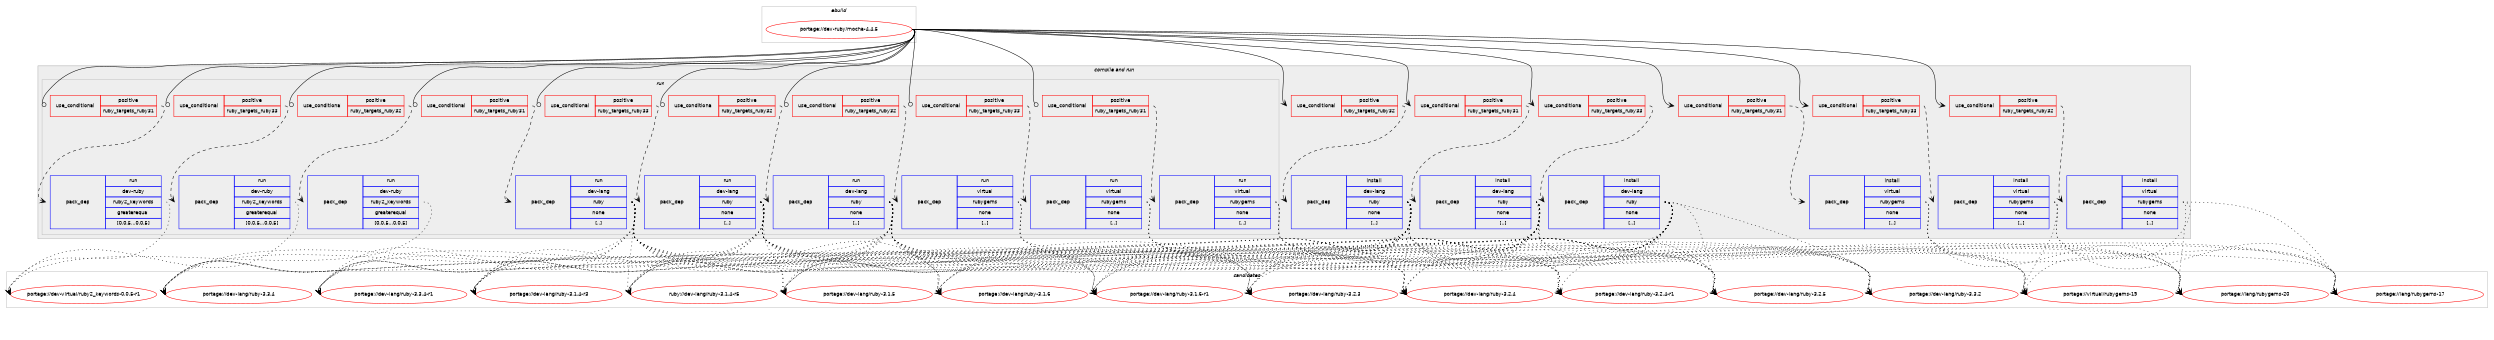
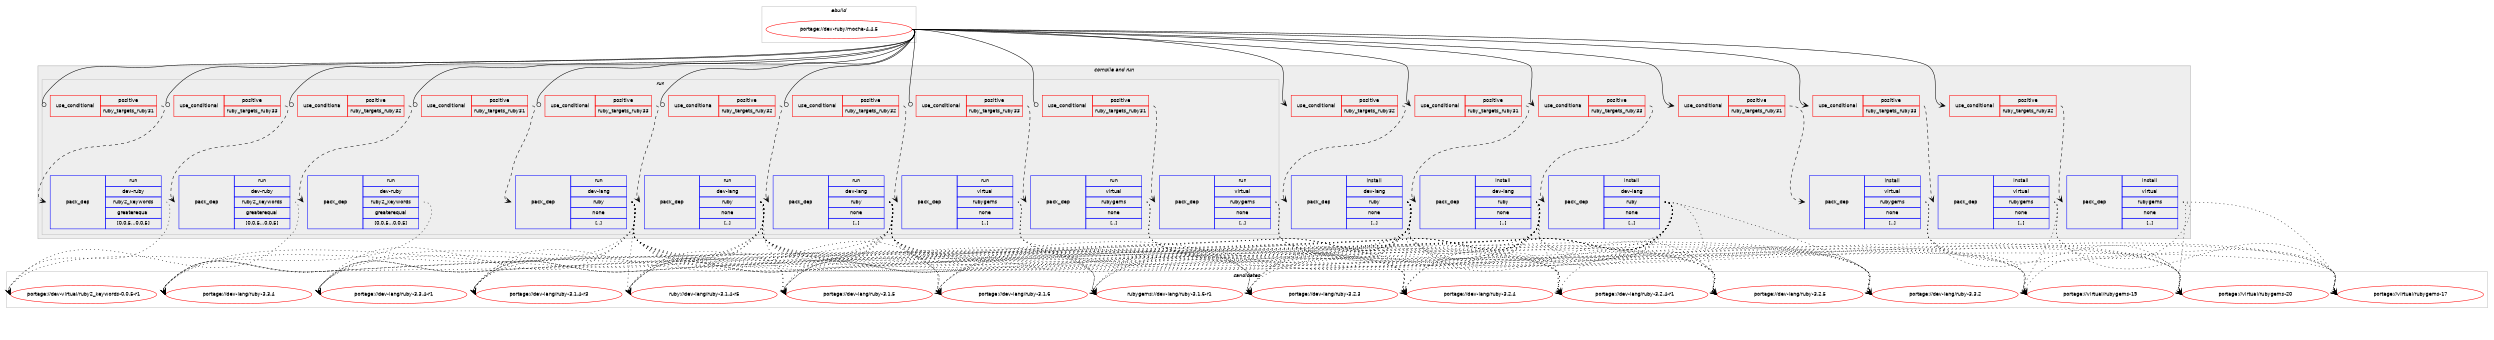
  digraph {
    compound=true
    concentrate=true
    fontname=Helvetica
    fontsize=10
    newrank=true
    rankdir=TB
    ranksep=1.5
    node [color=red fontname=Helvetica fontsize=10 shape=none]
    edge [arrowhead=vee headport=w style=dotted tailport=e weight=100]
    n1 [label="portage://dev-ruby/mocha-4.4.5" width=4 shape=""]
    n2 [color=blue label=<<TABLE BORDER="0" CELLBORDER="1" CELLSPACING="0" CELLPADDING="4" WIDTH="220"><TR><TD ROWSPAN="6" CELLPADDING="30">pack_dep</TD></TR><TR><TD WIDTH="110">install</TD></TR><TR><TD>dev-lang</TD></TR><TR><TD>ruby</TD></TR><TR><TD>none</TD></TR><TR><TD>[,,]</TD></TR></TABLE>>]
    n3 [label=<<TABLE BORDER="0" CELLBORDER="1" CELLSPACING="0" CELLPADDING="4"><TR><TD ROWSPAN="3" CELLPADDING="10">use_conditional</TD></TR><TR><TD>positive</TD></TR><TR><TD>ruby_targets_ruby31</TD></TR></TABLE>>]
    n4 [color=blue label=<<TABLE BORDER="0" CELLBORDER="1" CELLSPACING="0" CELLPADDING="4" WIDTH="220"><TR><TD ROWSPAN="6" CELLPADDING="30">pack_dep</TD></TR><TR><TD WIDTH="110">install</TD></TR><TR><TD>virtual</TD></TR><TR><TD>rubygems</TD></TR><TR><TD>none</TD></TR><TR><TD>[,,]</TD></TR></TABLE>>]
    n5 [label=<<TABLE BORDER="0" CELLBORDER="1" CELLSPACING="0" CELLPADDING="4"><TR><TD ROWSPAN="3" CELLPADDING="10">use_conditional</TD></TR><TR><TD>positive</TD></TR><TR><TD>ruby_targets_ruby31</TD></TR></TABLE>>]
    n6 [color=blue label=<<TABLE BORDER="0" CELLBORDER="1" CELLSPACING="0" CELLPADDING="4" WIDTH="220"><TR><TD ROWSPAN="6" CELLPADDING="30">pack_dep</TD></TR><TR><TD WIDTH="110">install</TD></TR><TR><TD>dev-lang</TD></TR><TR><TD>ruby</TD></TR><TR><TD>none</TD></TR><TR><TD>[,,]</TD></TR></TABLE>>]
    n7 [label=<<TABLE BORDER="0" CELLBORDER="1" CELLSPACING="0" CELLPADDING="4"><TR><TD ROWSPAN="3" CELLPADDING="10">use_conditional</TD></TR><TR><TD>positive</TD></TR><TR><TD>ruby_targets_ruby32</TD></TR></TABLE>>]
    n8 [color=blue label=<<TABLE BORDER="0" CELLBORDER="1" CELLSPACING="0" CELLPADDING="4" WIDTH="220"><TR><TD ROWSPAN="6" CELLPADDING="30">pack_dep</TD></TR><TR><TD WIDTH="110">install</TD></TR><TR><TD>virtual</TD></TR><TR><TD>rubygems</TD></TR><TR><TD>none</TD></TR><TR><TD>[,,]</TD></TR></TABLE>>]
    n9 [label=<<TABLE BORDER="0" CELLBORDER="1" CELLSPACING="0" CELLPADDING="4"><TR><TD ROWSPAN="3" CELLPADDING="10">use_conditional</TD></TR><TR><TD>positive</TD></TR><TR><TD>ruby_targets_ruby32</TD></TR></TABLE>>]
    n10 [color=blue label=<<TABLE BORDER="0" CELLBORDER="1" CELLSPACING="0" CELLPADDING="4" WIDTH="220"><TR><TD ROWSPAN="6" CELLPADDING="30">pack_dep</TD></TR><TR><TD WIDTH="110">install</TD></TR><TR><TD>dev-lang</TD></TR><TR><TD>ruby</TD></TR><TR><TD>none</TD></TR><TR><TD>[,,]</TD></TR></TABLE>>]
    n11 [label=<<TABLE BORDER="0" CELLBORDER="1" CELLSPACING="0" CELLPADDING="4"><TR><TD ROWSPAN="3" CELLPADDING="10">use_conditional</TD></TR><TR><TD>positive</TD></TR><TR><TD>ruby_targets_ruby33</TD></TR></TABLE>>]
    n12 [color=blue label=<<TABLE BORDER="0" CELLBORDER="1" CELLSPACING="0" CELLPADDING="4" WIDTH="220"><TR><TD ROWSPAN="6" CELLPADDING="30">pack_dep</TD></TR><TR><TD WIDTH="110">install</TD></TR><TR><TD>virtual</TD></TR><TR><TD>rubygems</TD></TR><TR><TD>none</TD></TR><TR><TD>[,,]</TD></TR></TABLE>>]
    n13 [label=<<TABLE BORDER="0" CELLBORDER="1" CELLSPACING="0" CELLPADDING="4"><TR><TD ROWSPAN="3" CELLPADDING="10">use_conditional</TD></TR><TR><TD>positive</TD></TR><TR><TD>ruby_targets_ruby33</TD></TR></TABLE>>]
    n14 [color=blue label=<<TABLE BORDER="0" CELLBORDER="1" CELLSPACING="0" CELLPADDING="4" WIDTH="220"><TR><TD ROWSPAN="6" CELLPADDING="30">pack_dep</TD></TR><TR><TD WIDTH="110">run</TD></TR><TR><TD>dev-lang</TD></TR><TR><TD>ruby</TD></TR><TR><TD>none</TD></TR><TR><TD>[,,]</TD></TR></TABLE>>]
    n15 [label=<<TABLE BORDER="0" CELLBORDER="1" CELLSPACING="0" CELLPADDING="4"><TR><TD ROWSPAN="3" CELLPADDING="10">use_conditional</TD></TR><TR><TD>positive</TD></TR><TR><TD>ruby_targets_ruby31</TD></TR></TABLE>>]
    n16 [color=blue label=<<TABLE BORDER="0" CELLBORDER="1" CELLSPACING="0" CELLPADDING="4" WIDTH="220"><TR><TD ROWSPAN="6" CELLPADDING="30">pack_dep</TD></TR><TR><TD WIDTH="110">run</TD></TR><TR><TD>dev-ruby</TD></TR><TR><TD>ruby2_keywords</TD></TR><TR><TD>greaterequal</TD></TR><TR><TD>[0.0.5,,,0.0.5]</TD></TR></TABLE>>]
    n17 [label=<<TABLE BORDER="0" CELLBORDER="1" CELLSPACING="0" CELLPADDING="4"><TR><TD ROWSPAN="3" CELLPADDING="10">use_conditional</TD></TR><TR><TD>positive</TD></TR><TR><TD>ruby_targets_ruby31</TD></TR></TABLE>>]
    n18 [color=blue label=<<TABLE BORDER="0" CELLBORDER="1" CELLSPACING="0" CELLPADDING="4" WIDTH="220"><TR><TD ROWSPAN="6" CELLPADDING="30">pack_dep</TD></TR><TR><TD WIDTH="110">run</TD></TR><TR><TD>virtual</TD></TR><TR><TD>rubygems</TD></TR><TR><TD>none</TD></TR><TR><TD>[,,]</TD></TR></TABLE>>]
    n19 [label=<<TABLE BORDER="0" CELLBORDER="1" CELLSPACING="0" CELLPADDING="4"><TR><TD ROWSPAN="3" CELLPADDING="10">use_conditional</TD></TR><TR><TD>positive</TD></TR><TR><TD>ruby_targets_ruby32</TD></TR></TABLE>>]
    n20 [color=blue label=<<TABLE BORDER="0" CELLBORDER="1" CELLSPACING="0" CELLPADDING="4" WIDTH="220"><TR><TD ROWSPAN="6" CELLPADDING="30">pack_dep</TD></TR><TR><TD WIDTH="110">run</TD></TR><TR><TD>virtual</TD></TR><TR><TD>rubygems</TD></TR><TR><TD>none</TD></TR><TR><TD>[,,]</TD></TR></TABLE>>]
    n21 [label=<<TABLE BORDER="0" CELLBORDER="1" CELLSPACING="0" CELLPADDING="4"><TR><TD ROWSPAN="3" CELLPADDING="10">use_conditional</TD></TR><TR><TD>positive</TD></TR><TR><TD>ruby_targets_ruby31</TD></TR></TABLE>>]
    n22 [color=blue label=<<TABLE BORDER="0" CELLBORDER="1" CELLSPACING="0" CELLPADDING="4" WIDTH="220"><TR><TD ROWSPAN="6" CELLPADDING="30">pack_dep</TD></TR><TR><TD WIDTH="110">run</TD></TR><TR><TD>dev-lang</TD></TR><TR><TD>ruby</TD></TR><TR><TD>none</TD></TR><TR><TD>[,,]</TD></TR></TABLE>>]
    n23 [label=<<TABLE BORDER="0" CELLBORDER="1" CELLSPACING="0" CELLPADDING="4"><TR><TD ROWSPAN="3" CELLPADDING="10">use_conditional</TD></TR><TR><TD>positive</TD></TR><TR><TD>ruby_targets_ruby32</TD></TR></TABLE>>]
    n24 [color=blue label=<<TABLE BORDER="0" CELLBORDER="1" CELLSPACING="0" CELLPADDING="4" WIDTH="220"><TR><TD ROWSPAN="6" CELLPADDING="30">pack_dep</TD></TR><TR><TD WIDTH="110">run</TD></TR><TR><TD>dev-ruby</TD></TR><TR><TD>ruby2_keywords</TD></TR><TR><TD>greaterequal</TD></TR><TR><TD>[0.0.5,,,0.0.5]</TD></TR></TABLE>>]
    n25 [label=<<TABLE BORDER="0" CELLBORDER="1" CELLSPACING="0" CELLPADDING="4"><TR><TD ROWSPAN="3" CELLPADDING="10">use_conditional</TD></TR><TR><TD>positive</TD></TR><TR><TD>ruby_targets_ruby32</TD></TR></TABLE>>]
    n26 [color=blue label=<<TABLE BORDER="0" CELLBORDER="1" CELLSPACING="0" CELLPADDING="4" WIDTH="220"><TR><TD ROWSPAN="6" CELLPADDING="30">pack_dep</TD></TR><TR><TD WIDTH="110">run</TD></TR><TR><TD>dev-lang</TD></TR><TR><TD>ruby</TD></TR><TR><TD>none</TD></TR><TR><TD>[,,]</TD></TR></TABLE>>]
    n27 [label=<<TABLE BORDER="0" CELLBORDER="1" CELLSPACING="0" CELLPADDING="4"><TR><TD ROWSPAN="3" CELLPADDING="10">use_conditional</TD></TR><TR><TD>positive</TD></TR><TR><TD>ruby_targets_ruby33</TD></TR></TABLE>>]
    n28 [color=blue label=<<TABLE BORDER="0" CELLBORDER="1" CELLSPACING="0" CELLPADDING="4" WIDTH="220"><TR><TD ROWSPAN="6" CELLPADDING="30">pack_dep</TD></TR><TR><TD WIDTH="110">run</TD></TR><TR><TD>dev-ruby</TD></TR><TR><TD>ruby2_keywords</TD></TR><TR><TD>greaterequal</TD></TR><TR><TD>[0.0.5,,,0.0.5]</TD></TR></TABLE>>]
    n29 [label=<<TABLE BORDER="0" CELLBORDER="1" CELLSPACING="0" CELLPADDING="4"><TR><TD ROWSPAN="3" CELLPADDING="10">use_conditional</TD></TR><TR><TD>positive</TD></TR><TR><TD>ruby_targets_ruby33</TD></TR></TABLE>>]
    n30 [color=blue label=<<TABLE BORDER="0" CELLBORDER="1" CELLSPACING="0" CELLPADDING="4" WIDTH="220"><TR><TD ROWSPAN="6" CELLPADDING="30">pack_dep</TD></TR><TR><TD WIDTH="110">run</TD></TR><TR><TD>virtual</TD></TR><TR><TD>rubygems</TD></TR><TR><TD>none</TD></TR><TR><TD>[,,]</TD></TR></TABLE>>]
    n31 [label=<<TABLE BORDER="0" CELLBORDER="1" CELLSPACING="0" CELLPADDING="4"><TR><TD ROWSPAN="3" CELLPADDING="10">use_conditional</TD></TR><TR><TD>positive</TD></TR><TR><TD>ruby_targets_ruby33</TD></TR></TABLE>>]
    n32 [label="portage://dev-lang/ruby-3.3.4-r1" width=4 shape=""]
    n33 [label="portage://dev-lang/ruby-3.3.4" width=4 shape=""]
    n34 [label="portage://dev-lang/ruby-3.3.2" width=4 shape=""]
    n35 [label="portage://dev-lang/ruby-3.2.5" width=4 shape=""]
    n36 [label="portage://dev-lang/ruby-3.2.4-r1" width=4 shape=""]
    n37 [label="portage://dev-lang/ruby-3.2.4" width=4 shape=""]
    n38 [label="portage://dev-lang/ruby-3.2.3" width=4 shape=""]
-   n39 [label="portage://dev-lang/ruby-3.1.6-r1" width=4 shape=""]
+   n39 [label="rubygems://dev-lang/ruby-3.1.6-r1" width=4 shape=""]
    n40 [label="portage://dev-lang/ruby-3.1.6" width=4 shape=""]
    n41 [label="portage://dev-lang/ruby-3.1.5" width=4 shape=""]
    n42 [label="ruby://dev-lang/ruby-3.1.4-r5" width=4 shape=""]
    n43 [label="portage://dev-lang/ruby-3.1.4-r3" width=4 shape=""]
-   n44 [label="portage://lang/rubygems-20" width=4 shape=""]
+   n44 [label="portage://virtual/rubygems-20" width=4 shape=""]
    n45 [label="portage://virtual/rubygems-19" width=4 shape=""]
-   n46 [label="portage://lang/rubygems-17" width=4 shape=""]
+   n46 [label="portage://virtual/rubygems-17" width=4 shape=""]
    n47 [label="portage://dev-virtual/ruby2_keywords-0.0.5-r1" width=4 shape=""]
    subgraph cluster_1 {
      color=gray
      label=<<i>ebuild</i>>
      n1
    }
    subgraph cluster_2 {
      color=gray
      label=<<i>dependencies</i>>
      subgraph cluster_3 {
        color=gray
        fillcolor="#eeeeee"
        label=<<i>compile</i>>
        style=filled
        subgraph sub_4 {
          color=gray
          fillcolor="#eeeeee"
          label=<<i>compile</i>>
          style=filled
          n3
          subgraph sub_5 {
            color=gray
            fillcolor="#eeeeee"
            label=<<i>compile</i>>
            style=filled
            n2
          }
        }
        subgraph sub_6 {
          color=gray
          fillcolor="#eeeeee"
          label=<<i>compile</i>>
          style=filled
          n5
          subgraph sub_7 {
            color=gray
            fillcolor="#eeeeee"
            label=<<i>compile</i>>
            style=filled
            n4
          }
        }
        subgraph sub_8 {
          color=gray
          fillcolor="#eeeeee"
          label=<<i>compile</i>>
          style=filled
          n7
          subgraph sub_9 {
            color=gray
            fillcolor="#eeeeee"
            label=<<i>compile</i>>
            style=filled
            n6
          }
        }
        subgraph sub_10 {
          color=gray
          fillcolor="#eeeeee"
          label=<<i>compile</i>>
          style=filled
          n9
          subgraph sub_11 {
            color=gray
            fillcolor="#eeeeee"
            label=<<i>compile</i>>
            style=filled
            n8
          }
        }
        subgraph sub_12 {
          color=gray
          fillcolor="#eeeeee"
          label=<<i>compile</i>>
          style=filled
          n11
          subgraph sub_13 {
            color=gray
            fillcolor="#eeeeee"
            label=<<i>compile</i>>
            style=filled
            n10
          }
        }
        subgraph sub_14 {
          color=gray
          fillcolor="#eeeeee"
          label=<<i>compile</i>>
          style=filled
          n13
          subgraph sub_15 {
            color=gray
            fillcolor="#eeeeee"
            label=<<i>compile</i>>
            style=filled
            n12
          }
        }
      }
      subgraph cluster_16 {
        color=gray
        fillcolor="#eeeeee"
        label=<<i>compile and run</i>>
        style=filled
      }
      subgraph cluster_17 {
        color=gray
        fillcolor="#eeeeee"
        label=<<i>run</i>>
        style=filled
        subgraph sub_18 {
          color=gray
          fillcolor="#eeeeee"
          label=<<i>run</i>>
          style=filled
          n15
          subgraph sub_19 {
            color=gray
            fillcolor="#eeeeee"
            label=<<i>run</i>>
            style=filled
            n14
          }
        }
        subgraph sub_20 {
          color=gray
          fillcolor="#eeeeee"
          label=<<i>run</i>>
          style=filled
          n17
          subgraph sub_21 {
            color=gray
            fillcolor="#eeeeee"
            label=<<i>run</i>>
            style=filled
            n16
          }
        }
        subgraph sub_22 {
          color=gray
          fillcolor="#eeeeee"
          label=<<i>run</i>>
          style=filled
          n19
          subgraph sub_23 {
            color=gray
            fillcolor="#eeeeee"
            label=<<i>run</i>>
            style=filled
            n18
          }
        }
        subgraph sub_24 {
          color=gray
          fillcolor="#eeeeee"
          label=<<i>run</i>>
          style=filled
          n21
          subgraph sub_25 {
            color=gray
            fillcolor="#eeeeee"
            label=<<i>run</i>>
            style=filled
            n20
          }
        }
        subgraph sub_26 {
          color=gray
          fillcolor="#eeeeee"
          label=<<i>run</i>>
          style=filled
          n23
          subgraph sub_27 {
            color=gray
            fillcolor="#eeeeee"
            label=<<i>run</i>>
            style=filled
            n22
          }
        }
        subgraph sub_28 {
          color=gray
          fillcolor="#eeeeee"
          label=<<i>run</i>>
          style=filled
          n25
          subgraph sub_29 {
            color=gray
            fillcolor="#eeeeee"
            label=<<i>run</i>>
            style=filled
            n24
          }
        }
        subgraph sub_30 {
          color=gray
          fillcolor="#eeeeee"
          label=<<i>run</i>>
          style=filled
          n27
          subgraph sub_31 {
            color=gray
            fillcolor="#eeeeee"
            label=<<i>run</i>>
            style=filled
            n26
          }
        }
        subgraph sub_32 {
          color=gray
          fillcolor="#eeeeee"
          label=<<i>run</i>>
          style=filled
          n29
          subgraph sub_33 {
            color=gray
            fillcolor="#eeeeee"
            label=<<i>run</i>>
            style=filled
            n28
          }
        }
        subgraph sub_34 {
          color=gray
          fillcolor="#eeeeee"
          label=<<i>run</i>>
          style=filled
          n31
          subgraph sub_35 {
            color=gray
            fillcolor="#eeeeee"
            label=<<i>run</i>>
            style=filled
            n30
          }
        }
      }
    }
    subgraph cluster_36 {
      color=gray
      label=<<i>candidates</i>>
      rank=same
      subgraph sub_37 {
        color=black
        label=<<i>candidates</i>>
        nodesep=1
        rank=same
        n32
        n33
        n34
        n35
        n36
        n37
        n38
        n39
        n40
        n41
        n42
        n43
      }
      subgraph sub_38 {
        color=black
        label=<<i>candidates</i>>
        nodesep=1
        rank=same
        n32
        n33
        n34
        n35
        n36
        n37
        n38
        n39
        n40
        n41
        n42
        n43
      }
      subgraph sub_39 {
        color=black
        label=<<i>candidates</i>>
        nodesep=1
        rank=same
        n44
        n45
        n46
      }
      subgraph sub_40 {
        color=black
        label=<<i>candidates</i>>
        nodesep=1
        rank=same
        n44
        n45
        n46
      }
      subgraph sub_41 {
        color=black
        label=<<i>candidates</i>>
        nodesep=1
        rank=same
        n32
        n33
        n34
        n35
        n36
        n37
        n38
        n39
        n40
        n41
        n42
        n43
      }
      subgraph sub_42 {
        color=black
        label=<<i>candidates</i>>
        nodesep=1
        rank=same
        n44
        n45
        n46
      }
      subgraph sub_43 {
        color=black
        label=<<i>candidates</i>>
        nodesep=1
        rank=same
        n32
        n33
        n34
        n35
        n36
        n37
        n38
        n39
        n40
        n41
        n42
        n43
      }
      subgraph sub_44 {
        color=black
        label=<<i>candidates</i>>
        nodesep=1
        rank=same
        n47
      }
      subgraph sub_45 {
        color=black
        label=<<i>candidates</i>>
        nodesep=1
        rank=same
        n44
        n45
        n46
      }
      subgraph sub_46 {
        color=black
        label=<<i>candidates</i>>
        nodesep=1
        rank=same
        n32
        n33
        n34
        n35
        n36
        n37
        n38
        n39
        n40
        n41
        n42
        n43
      }
      subgraph sub_47 {
        color=black
        label=<<i>candidates</i>>
        nodesep=1
        rank=same
        n47
      }
      subgraph sub_48 {
        color=black
        label=<<i>candidates</i>>
        nodesep=1
        rank=same
        n44
        n45
        n46
      }
      subgraph sub_49 {
        color=black
        label=<<i>candidates</i>>
        nodesep=1
        rank=same
        n32
        n33
        n34
        n35
        n36
        n37
        n38
        n39
        n40
        n41
        n42
        n43
      }
      subgraph sub_50 {
        color=black
        label=<<i>candidates</i>>
        nodesep=1
        rank=same
        n47
      }
      subgraph sub_51 {
        color=black
        label=<<i>candidates</i>>
        nodesep=1
        rank=same
        n44
        n45
        n46
      }
    }
    n1 -> n3 [style=solid weight=20]
    n1 -> n5 [style=solid weight=20]
    n1 -> n7 [style=solid weight=20]
    n1 -> n9 [style=solid weight=20]
    n1 -> n11 [style=solid weight=20]
    n1 -> n13 [style=solid weight=20]
    n1 -> n15 [arrowhead=odot style=solid weight=20]
    n1 -> n17 [arrowhead=odot style=solid weight=20]
    n1 -> n19 [arrowhead=odot style=solid weight=20]
    n1 -> n21 [arrowhead=odot style=solid weight=20]
    n1 -> n23 [arrowhead=odot style=solid weight=20]
    n1 -> n25 [arrowhead=odot style=solid weight=20]
    n1 -> n27 [arrowhead=odot style=solid weight=20]
    n1 -> n29 [arrowhead=odot style=solid weight=20]
    n1 -> n31 [arrowhead=odot style=solid weight=20]
    n2 -> n32
    n2 -> n33
    n2 -> n34
    n2 -> n35
    n2 -> n36
    n2 -> n37
    n2 -> n38
    n2 -> n39
    n2 -> n40
    n2 -> n41
    n2 -> n42
    n2 -> n43
    n3 -> n2 [style=dashed weight=20]
    n4 -> n44
    n4 -> n45
    n4 -> n46
    n5 -> n4 [style=dashed weight=20]
    n6 -> n32
    n6 -> n33
    n6 -> n34
    n6 -> n35
    n6 -> n36
    n6 -> n37
    n6 -> n38
    n6 -> n39
    n6 -> n40
    n6 -> n41
    n6 -> n42
    n6 -> n43
    n7 -> n6 [style=dashed weight=20]
    n8 -> n44
    n8 -> n45
    n8 -> n46
    n9 -> n8 [style=dashed weight=20]
    n10 -> n32
    n10 -> n33
    n10 -> n34
    n10 -> n35
    n10 -> n36
    n10 -> n37
    n10 -> n38
    n10 -> n39
    n10 -> n40
    n10 -> n41
    n10 -> n42
    n10 -> n43
    n11 -> n10 [style=dashed weight=20]
    n12 -> n44
    n12 -> n45
    n12 -> n46
    n13 -> n12 [style=dashed weight=20]
    n14 -> n32
    n14 -> n33
    n14 -> n34
    n14 -> n35
    n14 -> n36
    n14 -> n37
    n14 -> n38
    n14 -> n39
    n14 -> n40
    n14 -> n41
    n14 -> n42
    n14 -> n43
    n15 -> n14 [style=dashed weight=20]
    n16 -> n47
    n17 -> n16 [style=dashed weight=20]
    n18 -> n44
    n18 -> n45
    n18 -> n46
    n19 -> n18 [style=dashed weight=20]
    n20 -> n44
    n20 -> n45
    n20 -> n46
    n21 -> n20 [style=dashed weight=20]
    n22 -> n32
    n22 -> n33
    n22 -> n34
    n22 -> n35
    n22 -> n36
    n22 -> n37
    n22 -> n38
    n22 -> n39
    n22 -> n40
    n22 -> n41
    n22 -> n42
    n22 -> n43
    n23 -> n22 [style=dashed weight=20]
    n24 -> n47
    n25 -> n24 [style=dashed weight=20]
    n26 -> n32
    n26 -> n33
    n26 -> n34
    n26 -> n35
    n26 -> n36
    n26 -> n37
    n26 -> n38
    n26 -> n39
    n26 -> n40
    n26 -> n41
    n26 -> n42
    n26 -> n43
    n27 -> n26 [style=dashed weight=20]
    n28 -> n47
    n29 -> n28 [style=dashed weight=20]
    n30 -> n44
    n30 -> n45
    n30 -> n46
    n31 -> n30 [style=dashed weight=20]
  }
